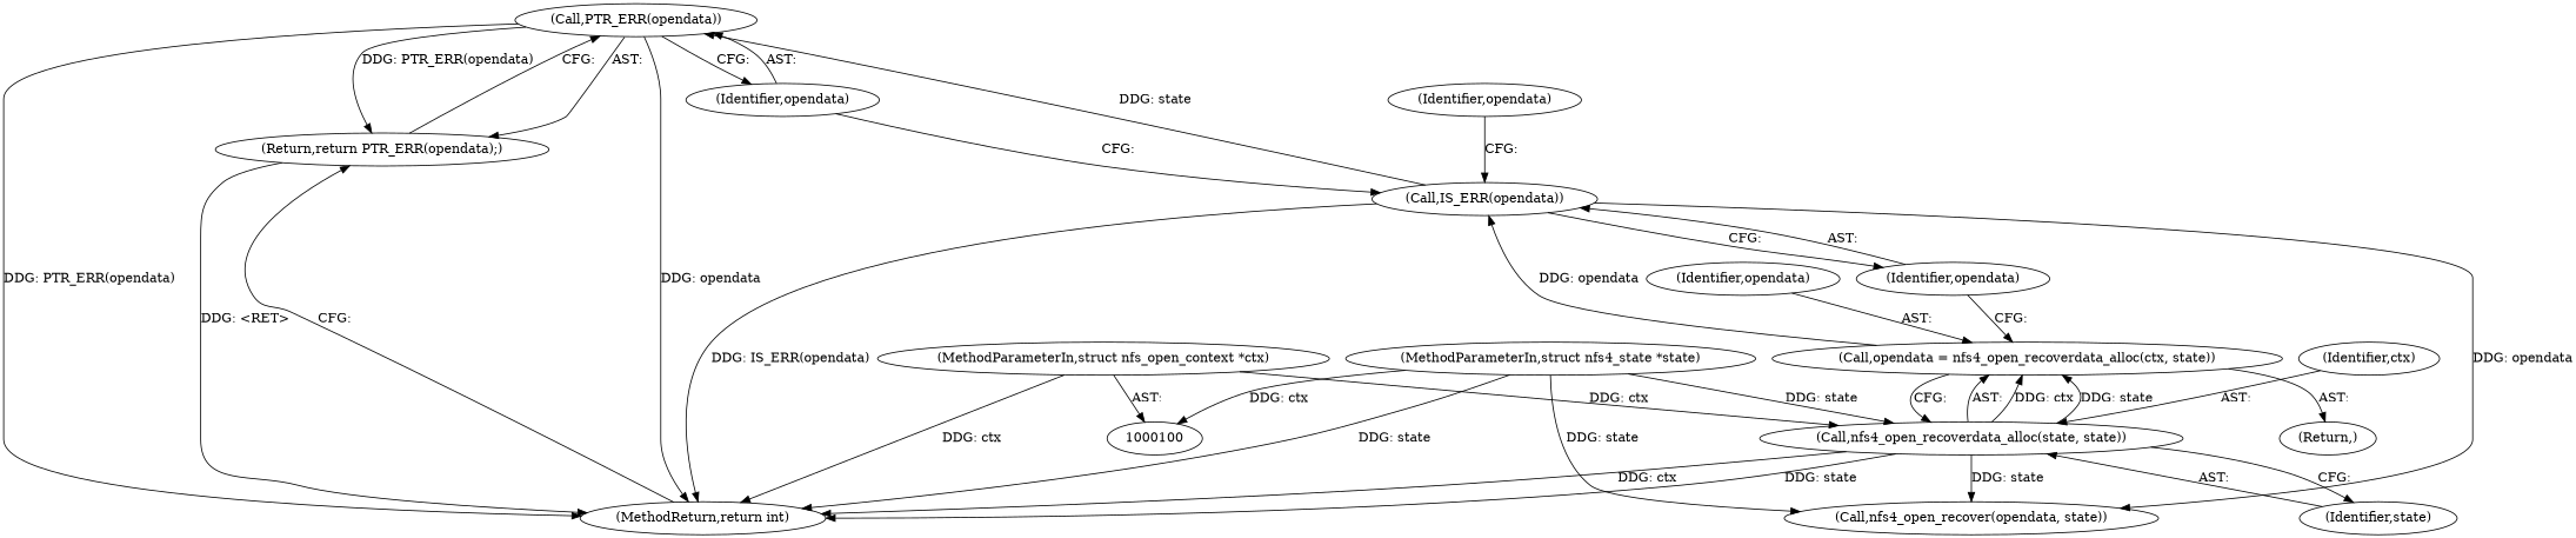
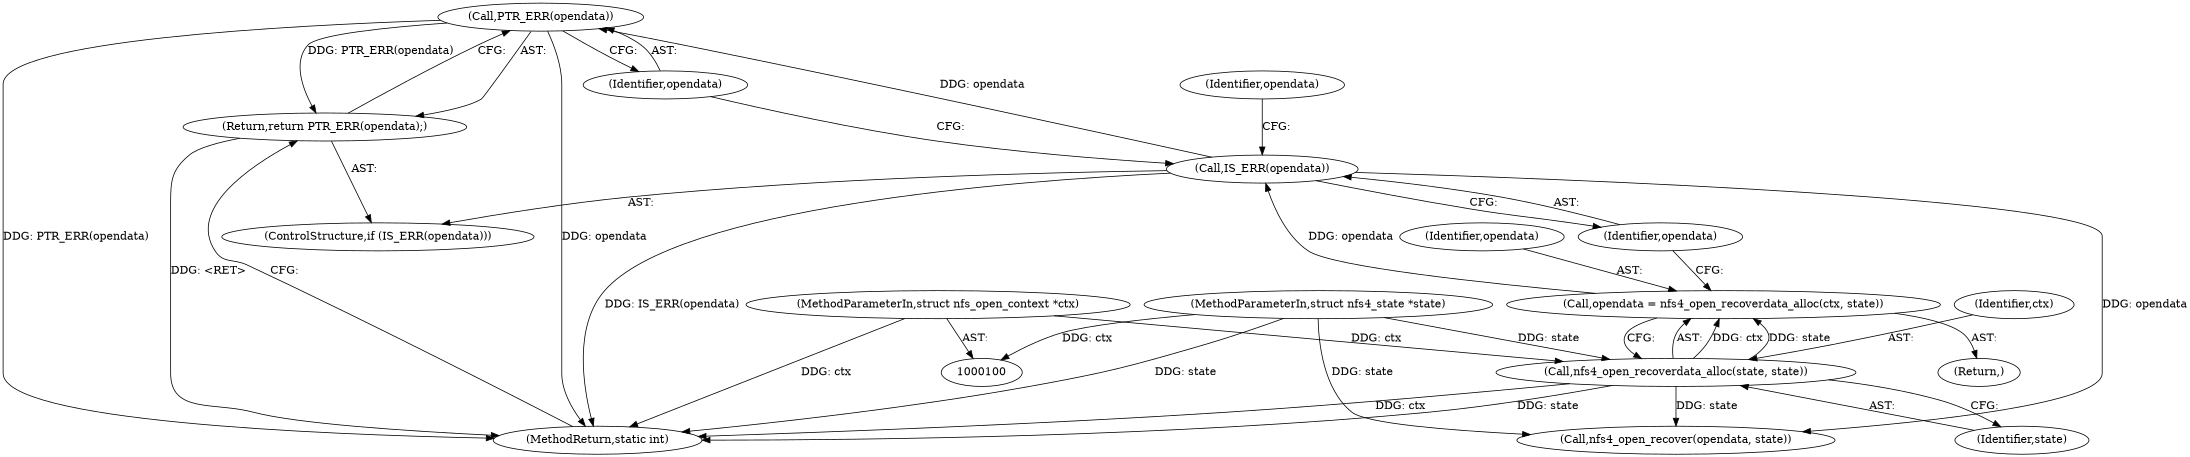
  digraph {
    n1 [label="(Call,PTR_ERR(opendata))"]
    n2 [label="(Return,return PTR_ERR(opendata);)"]
-   n3 [label="(MethodReturn,return int)"]
+   n3 [label="(MethodReturn,static int)"]
    n4 [label="(Identifier,opendata)"]
+   n5 [label="(ControlStructure,if (IS_ERR(opendata)))"]
    n6 [label="(Call,IS_ERR(opendata))"]
    n7 [label="(Call,nfs4_open_recover(opendata, state))"]
    n8 [label="(Identifier,opendata)"]
    n9 [label="(Call,opendata = nfs4_open_recoverdata_alloc(ctx, state))"]
    n10 [label="(Call,nfs4_open_recoverdata_alloc(state, state))"]
    n11 [label="(Return,)"]
    n12 [label="(Identifier,state)"]
    n13 [label="(MethodParameterIn,struct nfs_open_context *ctx)"]
    1000100
    n15 [label="(MethodParameterIn,struct nfs4_state *state)"]
    n16 [label="(Identifier,opendata)"]
    n17 [label="(Identifier,ctx)"]
    n18 [label="(Identifier,opendata)"]
    n1 -> n2 [label="AST: "]
    n1 -> n2 [label="DDG: PTR_ERR(opendata)"]
    n1 -> n3 [label="DDG: opendata"]
    n1 -> n3 [label="DDG: PTR_ERR(opendata)"]
    n1 -> n4 [label="CFG: "]
    n2 -> n1 [label="CFG: "]
    n2 -> n3 [label="DDG: <RET>"]
+   n2 -> n5 [label="AST: "]
    n3 -> n2 [label="CFG: "]
    n4 -> n1 [label="AST: "]
    n4 -> n6 [label="CFG: "]
-   n6 -> n1 [label="DDG: state"]
+   n6 -> n1 [label="DDG: opendata"]
    n6 -> n3 [label="DDG: IS_ERR(opendata)"]
+   n6 -> n5 [label="AST: "]
    n6 -> n7 [label="DDG: opendata"]
    n6 -> n8 [label="CFG: "]
    n8 -> n6 [label="AST: "]
    n8 -> n9 [label="CFG: "]
    n9 -> n6 [label="DDG: opendata"]
    n9 -> n10 [label="CFG: "]
    n9 -> n11 [label="AST: "]
    n10 -> n3 [label="DDG: ctx"]
    n10 -> n3 [label="DDG: state"]
    n10 -> n7 [label="DDG: state"]
    n10 -> n9 [label="AST: "]
    n10 -> n9 [label="DDG: ctx"]
    n10 -> n9 [label="DDG: state"]
    n10 -> n12 [label="CFG: "]
    n12 -> n10 [label="AST: "]
    n13 -> n3 [label="DDG: ctx"]
    n13 -> n10 [label="DDG: ctx"]
    n13 -> 1000100 [label="AST: "]
    n15 -> n3 [label="DDG: state"]
    n15 -> n7 [label="DDG: state"]
    n15 -> n10 [label="DDG: state"]
    n15 -> 1000100 [label="DDG: ctx"]
    n16 -> n6 [label="CFG: "]
    n17 -> n10 [label="AST: "]
    n18 -> n9 [label="AST: "]
  }
